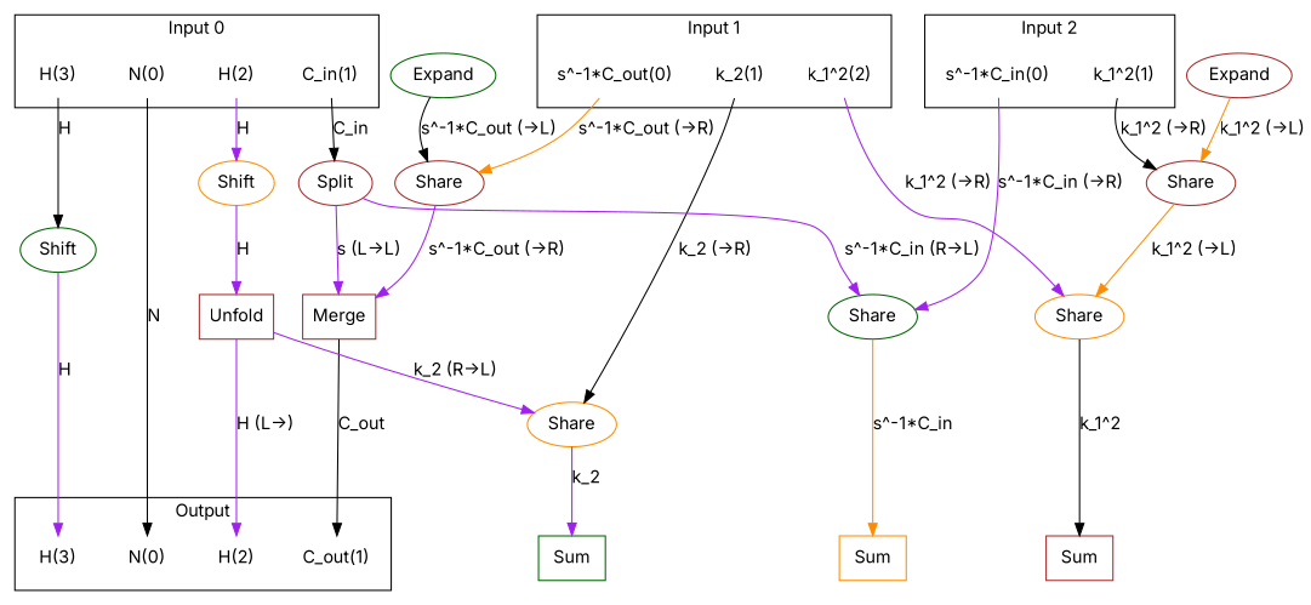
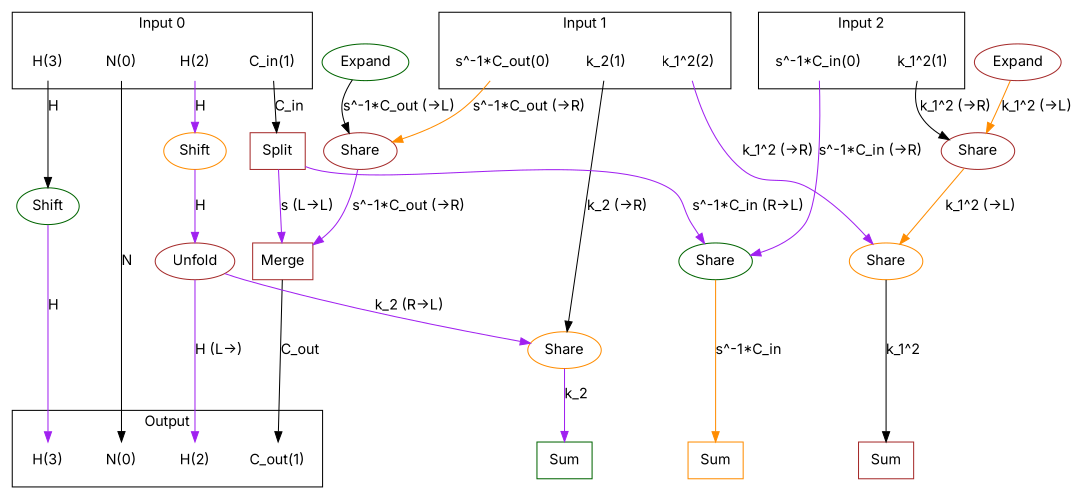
  digraph {
    fontname=Inter
    newrank=true
    node [color=brown fontname=Inter shape=none]
    edge [color=purple fontname=Inter]
    n1 [color=darkgreen label=Sum shape=box]
    n2 [label=Sum shape=box]
    n3 [color=darkorange label=Sum shape=box]
    n4 [color=darkgreen label="N(0)"]
    n5 [color=darkgreen label="C_out(1)"]
    n6 [color=darkgreen label="H(2)"]
    n7 [label="H(3)"]
    n8 [label="N(0)"]
    n9 [color=darkorange label="C_in(1)"]
    n10 [color=darkorange label="H(2)"]
    n11 [color=darkorange label="H(3)"]
    n12 [color=darkgreen label="s^-1*C_out(0)"]
    n13 [label="k_2(1)"]
    n14 [color=darkgreen label="k_1^2(2)"]
    n15 [label="s^-1*C_in(0)"]
    n16 [color=darkorange label="k_1^2(1)"]
-   n17 [label=Split shape=""]
+   n17 [label=Split shape=box]
    n18 [color=darkorange label=Shift shape=""]
    n19 [color=darkgreen label=Shift shape=""]
    n20 [label=Share shape=""]
    n21 [color=darkorange label=Share shape=""]
    n22 [color=darkorange label=Share shape=""]
    n23 [color=darkgreen label=Share shape=""]
    n24 [label=Share shape=""]
    n25 [label=Merge shape=box]
    n26 [color=darkgreen label=Expand shape=""]
    n27 [label=Expand shape=""]
-   n28 [label=Unfold shape=box]
+   n28 [label=Unfold shape=""]
    subgraph sub_1 {
      rank=same
      n1
      n2
      n3
      n4
      n5
      n6
      n7
    }
    subgraph sub_2 {
      rank=same
      n8
      n9
      n10
      n11
      n12
      n13
      n14
      n15
      n16
    }
    subgraph cluster_3 {
      label=Output
      n4
      n5
      n6
      n7
    }
    subgraph cluster_4 {
      label="Input 0"
      n8
      n9
      n10
      n11
    }
    subgraph cluster_5 {
      label="Input 1"
      n12
      n13
      n14
    }
    subgraph cluster_6 {
      label="Input 2"
      n15
      n16
    }
    n8 -> n4 [color=black label=N]
    n9 -> n17 [color=black label=C_in]
    n10 -> n18 [label=H]
    n11 -> n19 [color=black label=H]
    n12 -> n20 [color=darkorange label="s^-1*C_out (->R)"]
    n13 -> n21 [color=black label="k_2 (->R)"]
    n14 -> n22 [label="k_1^2 (->R)"]
    n15 -> n23 [label="s^-1*C_in (->R)"]
    n16 -> n24 [color=black label="k_1^2 (->R)"]
    n17 -> n23 [label="s^-1*C_in (R->L)"]
    n17 -> n25 [label="s (L->L)"]
    n18 -> n28 [label=H]
    n19 -> n7 [label=H]
    n20 -> n25 [label="s^-1*C_out (->R)"]
    n21 -> n1 [label=k_2]
    n22 -> n2 [color=black label="k_1^2"]
    n23 -> n3 [color=darkorange label="s^-1*C_in"]
    n24 -> n22 [color=darkorange label="k_1^2 (->L)"]
    n25 -> n5 [color=black label=C_out]
    n26 -> n20 [color=black label="s^-1*C_out (->L)"]
    n27 -> n24 [color=darkorange label="k_1^2 (->L)"]
    n28 -> n6 [label="H (L->)"]
    n28 -> n21 [label="k_2 (R->L)"]
  }
